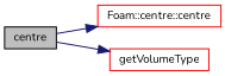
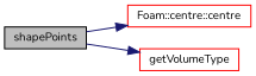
  digraph {
    fontname=Nunito
    rankdir=LR
    node [color=red fontname=Nunito fontsize=10 shape=record]
    edge [color=midnightblue fontname=Nunito fontsize=10 labelfontname=FreeSans labelfontsize=10 style=solid]
-   n1 [color=black fillcolor=grey75 fontcolor=black height=0.2 label=centre style=filled width=0.4]
+   n1 [color=black fillcolor=grey75 fontcolor=black height=0.2 label=shapePoints style=filled width=0.4]
    n2 [height=0.2 label="Foam::centre::centre" width=0.4]
    n3 [height=0.2 label=getVolumeType width=0.4]
    n1 -> n2
    n1 -> n3
  }
